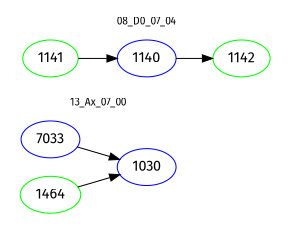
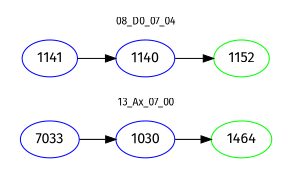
  digraph {
    fontname="Fira Sans"
    rankdir=LR
    node [color=blue fontname="Fira Sans"]
    edge [color=black fontname="Fira Sans"]
    n1 [label=7033]
    n2 [label=1030]
    n3 [color=green label=1464]
-   n4 [color=green label=1141]
+   n4 [label=1141]
    n5 [label=1140]
-   n6 [color=green label=1142]
+   n6 [color=green label=1152]
    subgraph cluster_1 {
      color=white
      fontsize=10
      label="13_Ax_07_00"
      n1
      n2
      n3
    }
    subgraph cluster_2 {
      color=white
      fontsize=10
      label="08_D0_07_04"
      n4
      n5
      n6
    }
    n1 -> n2
-   n3 -> n2
+   n2 -> n3
    n4 -> n5
    n5 -> n6
  }
